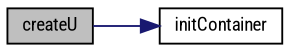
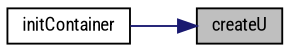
  digraph {
    rankdir=LR
    fontname="Roboto Condensed"
    node [color=black fontname="Roboto Condensed" fontsize=10 shape=record style=filled]
    n1 [fillcolor=grey75 fontcolor=black height=0.2 label=createU width=0.4]
    n2 [fillcolor=white height=0.2 label=initContainer width=0.4]
-   n1 -> n2 [color=midnightblue fontname="Roboto Condensed" fontsize=10 labelfontname=Helvetica labelfontsize=10 style=solid]
+   n2 -> n1 [color=midnightblue fontname="Roboto Condensed" fontsize=10 labelfontname=Helvetica labelfontsize=10 style=solid]
  }
